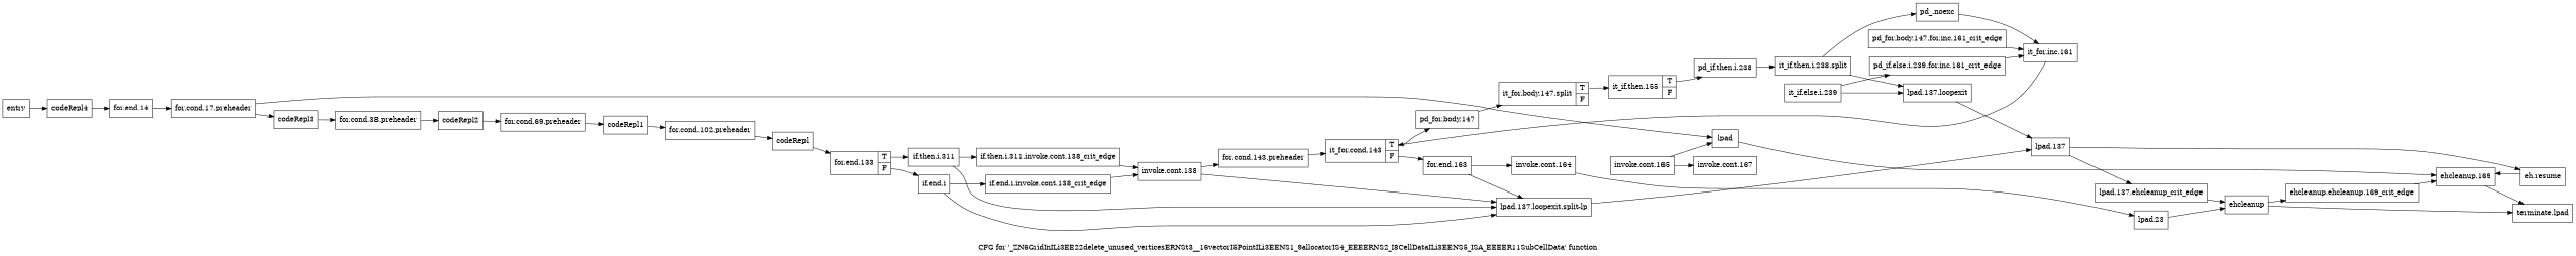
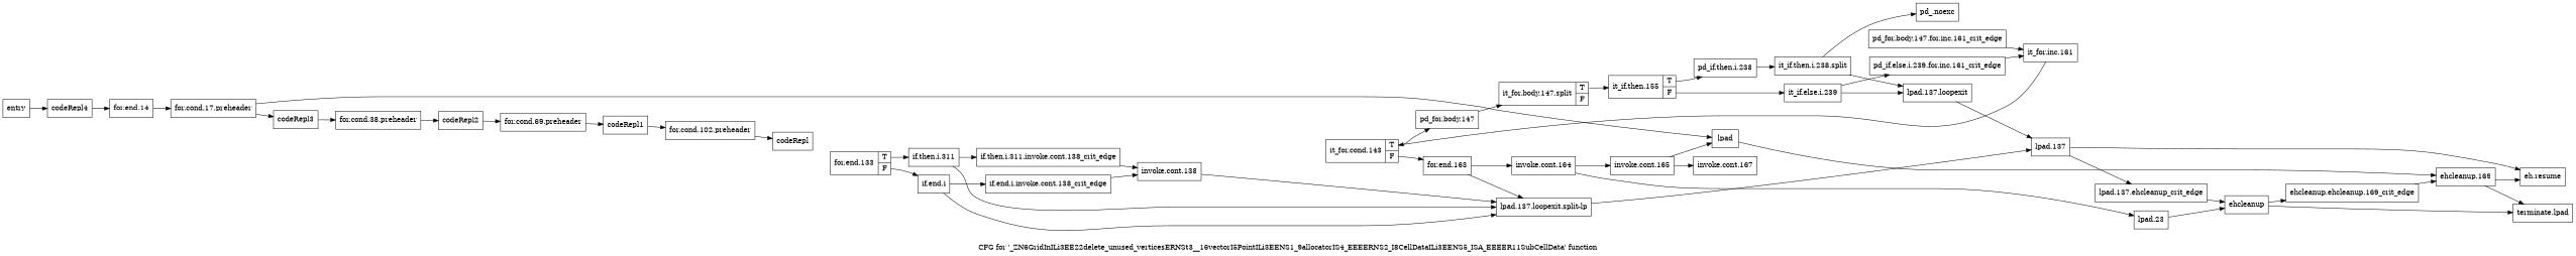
  digraph {
    label="CFG for '_ZN6GridInILi3EE22delete_unused_verticesERNSt3__16vectorI5PointILi3EENS1_9allocatorIS4_EEEERNS2_I8CellDataILi3EENS5_ISA_EEEER11SubCellData' function"
    rankdir=LR
    node [shape=record]
    n1 [label="{entry}"]
    n2 [label="{codeRepl4}"]
    n3 [label="{for.end.14}"]
    n4 [label="{for.cond.17.preheader}"]
    n5 [label="{lpad}"]
    n6 [label="{ehcleanup.169}"]
    n7 [label="{codeRepl3}"]
    n8 [label="{terminate.lpad}"]
    n9 [label="{eh.resume}"]
    n10 [label="{for.cond.38.preheader}"]
    n11 [label="{codeRepl2}"]
    n12 [label="{for.cond.69.preheader}"]
    n13 [label="{codeRepl1}"]
    n14 [label="{lpad.23}"]
    n15 [label="{ehcleanup}"]
    n16 [label="{ehcleanup.ehcleanup.169_crit_edge}"]
    n17 [label="{for.cond.102.preheader}"]
    n18 [label="{codeRepl}"]
    n19 [label="{for.end.133|{<s0>T|<s1>F}}"]
    n20 [label="{if.then.i.311}"]
    n21 [label="{if.end.i}"]
    n22 [label="{if.then.i.311.invoke.cont.138_crit_edge}"]
    n23 [label="{lpad.137.loopexit.split-lp}"]
    n24 [label="{if.end.i.invoke.cont.138_crit_edge}"]
    n25 [label="{invoke.cont.138}"]
    n26 [label="{lpad.137}"]
-   n27 [label="{for.cond.143.preheader}"]
    n28 [label="{lpad.137.ehcleanup_crit_edge}"]
    n29 [label="{it_for.cond.143|{<s0>T|<s1>F}}"]
    n30 [label="{pd_for.body.147}"]
    n31 [label="{for.end.163}"]
    n32 [label="{it_for.body.147.split|{<s0>T|<s1>F}}"]
    n33 [label="{invoke.cont.164}"]
    n34 [label="{it_if.then.155|{<s0>T|<s1>F}}"]
    n35 [label="{invoke.cont.165}"]
    n36 [label="{pd_if.then.i.238}"]
    n37 [label="{it_if.else.i.239}"]
    n38 [label="{pd_for.body.147.for.inc.161_crit_edge}"]
    n39 [label="{it_for.inc.161}"]
    n40 [label="{it_if.then.i.238.split}"]
    n41 [label="{lpad.137.loopexit}"]
    n42 [label="{pd_if.else.i.239.for.inc.161_crit_edge}"]
    n43 [label="{pd_.noexc}"]
    n44 [label="{invoke.cont.167}"]
    n1 -> n2
    n2 -> n3
    n3 -> n4
    n4 -> n5
    n4 -> n7
    n5 -> n6
    n6 -> n8
-   n9 -> n6
+   n6 -> n9
    n7 -> n10
    n10 -> n11
    n11 -> n12
    n12 -> n13
    n13 -> n17
    n14 -> n15
    n15 -> n8
    n15 -> n16
    n16 -> n6
    n17 -> n18
-   n18 -> n19
    n19 -> n20 [tailport=s0]
    n19 -> n21 [tailport=s1]
    n20 -> n22
    n20 -> n23
    n21 -> n23
    n21 -> n24
    n22 -> n25
    n23 -> n26
    n24 -> n25
    n25 -> n23
-   n25 -> n27
    n26 -> n9
    n26 -> n28
-   n27 -> n29
    n28 -> n15
    n29 -> n30 [tailport=s0]
    n29 -> n31 [tailport=s1]
    n30 -> n32
    n31 -> n23
    n31 -> n33
    n32 -> n34 [tailport=s0]
    n33 -> n14
+   n33 -> n35
    n34 -> n36 [tailport=s0]
+   n34 -> n37 [tailport=s1]
    n35 -> n5
    n35 -> n44
    n36 -> n40
    n37 -> n41
    n37 -> n42
    n38 -> n39
    n39 -> n29
    n40 -> n41
    n40 -> n43
    n41 -> n26
    n42 -> n39
-   n43 -> n39
  }
